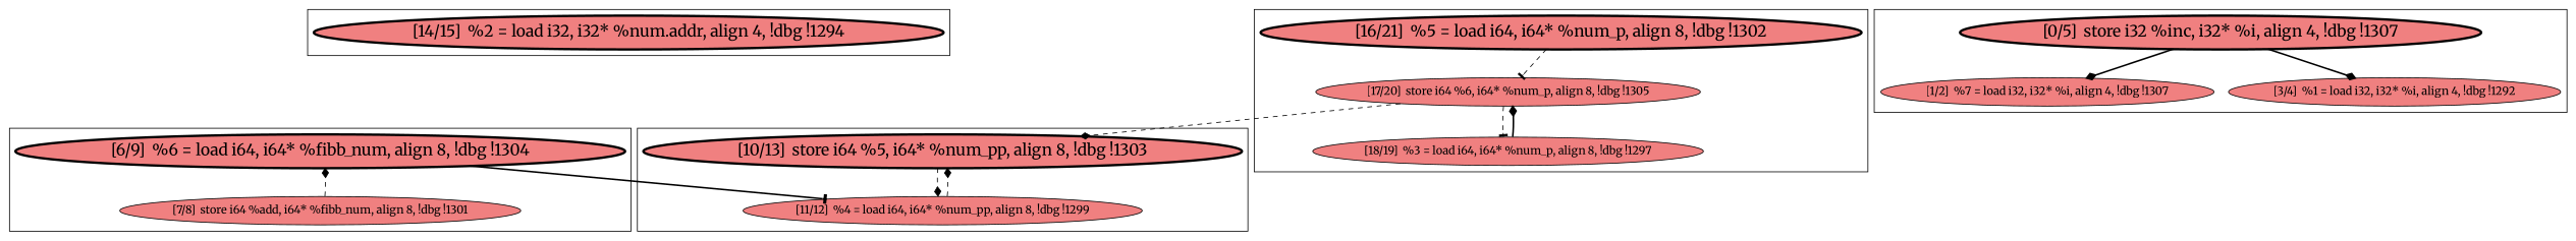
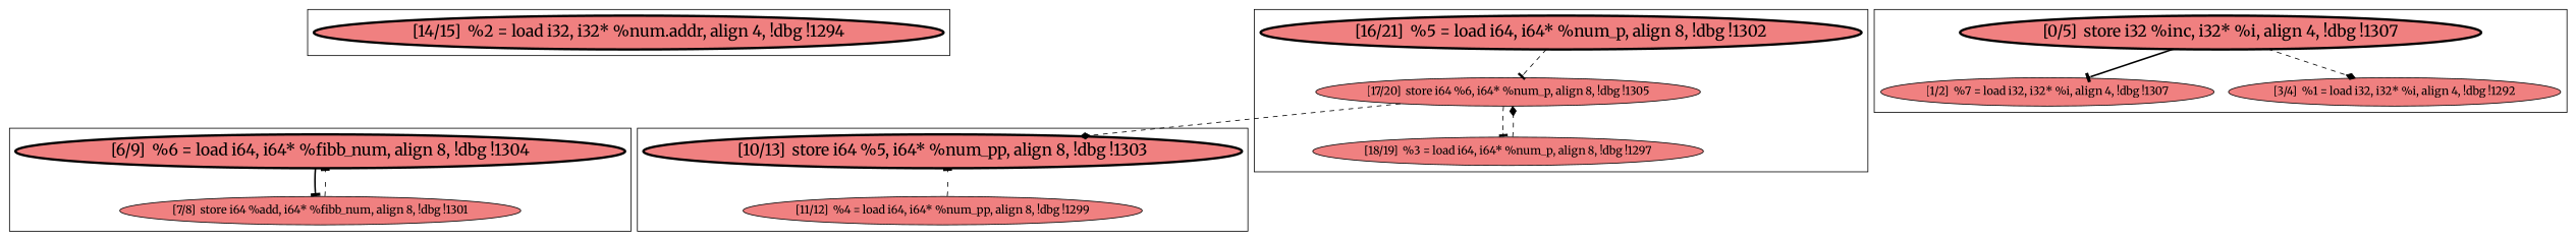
  digraph {
    fontname=Merriweather
    node [fillcolor=lightcoral fontname=Merriweather shape=ellipse style=filled]
    edge [arrowhead=diamond fontname=Merriweather style=dashed]
    n1 [fontsize=20 label="[14/15]  %2 = load i32, i32* %num.addr, align 4, !dbg !1294" penwidth=3.0]
    n2 [label="[17/20]  store i64 %6, i64* %num_p, align 8, !dbg !1305"]
    n3 [label="[18/19]  %3 = load i64, i64* %num_p, align 8, !dbg !1297"]
    n4 [fontsize=20 label="[16/21]  %5 = load i64, i64* %num_p, align 8, !dbg !1302" penwidth=3.0]
    n5 [fontsize=20 label="[10/13]  store i64 %5, i64* %num_pp, align 8, !dbg !1303" penwidth=3.0]
    n6 [label="[11/12]  %4 = load i64, i64* %num_pp, align 8, !dbg !1299"]
    n7 [fontsize=20 label="[6/9]  %6 = load i64, i64* %fibb_num, align 8, !dbg !1304" penwidth=3.0]
    n8 [label="[7/8]  store i64 %add, i64* %fibb_num, align 8, !dbg !1301"]
    n9 [label="[1/2]  %7 = load i32, i32* %i, align 4, !dbg !1307"]
    n10 [fontsize=20 label="[0/5]  store i32 %inc, i32* %i, align 4, !dbg !1307" penwidth=3.0]
    n11 [label="[3/4]  %1 = load i32, i32* %i, align 4, !dbg !1292"]
    subgraph cluster_1 {
      n1
    }
    subgraph cluster_2 {
      n2
      n3
      n4
    }
    subgraph cluster_3 {
      n5
      n6
    }
    subgraph cluster_4 {
      n7
      n8
    }
    subgraph cluster_5 {
      n9
      n10
      n11
    }
    n2 -> n3 [arrowhead=tee]
    n2 -> n5
-   n3 -> n2 [style=bold]
+   n3 -> n2
    n4 -> n2 [arrowhead=tee]
-   n5 -> n6
-   n6 -> n5
-   n7 -> n6 [arrowhead=tee style=bold]
-   n8 -> n7
-   n10 -> n9 [style=bold]
-   n10 -> n11 [style=bold]
+   n6 -> n5 [arrowhead=tee]
+   n7 -> n8 [arrowhead=tee style=bold]
+   n8 -> n7 [arrowhead=tee]
+   n10 -> n9 [arrowhead=tee style=bold]
+   n10 -> n11
  }
